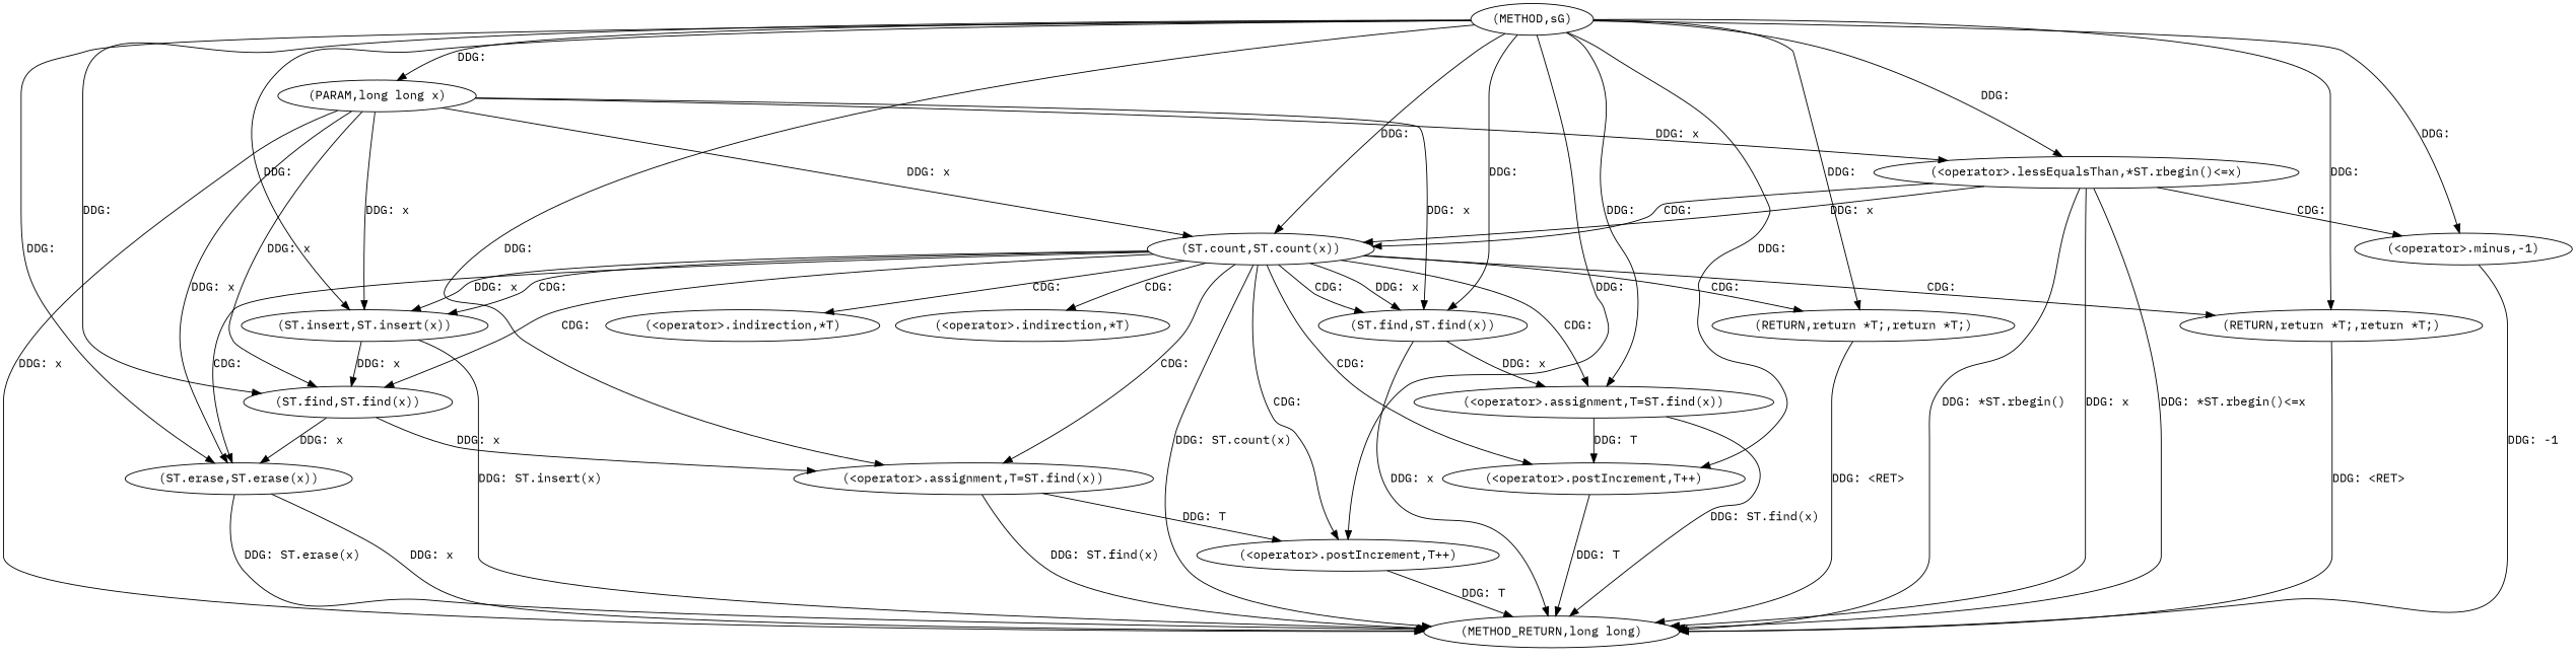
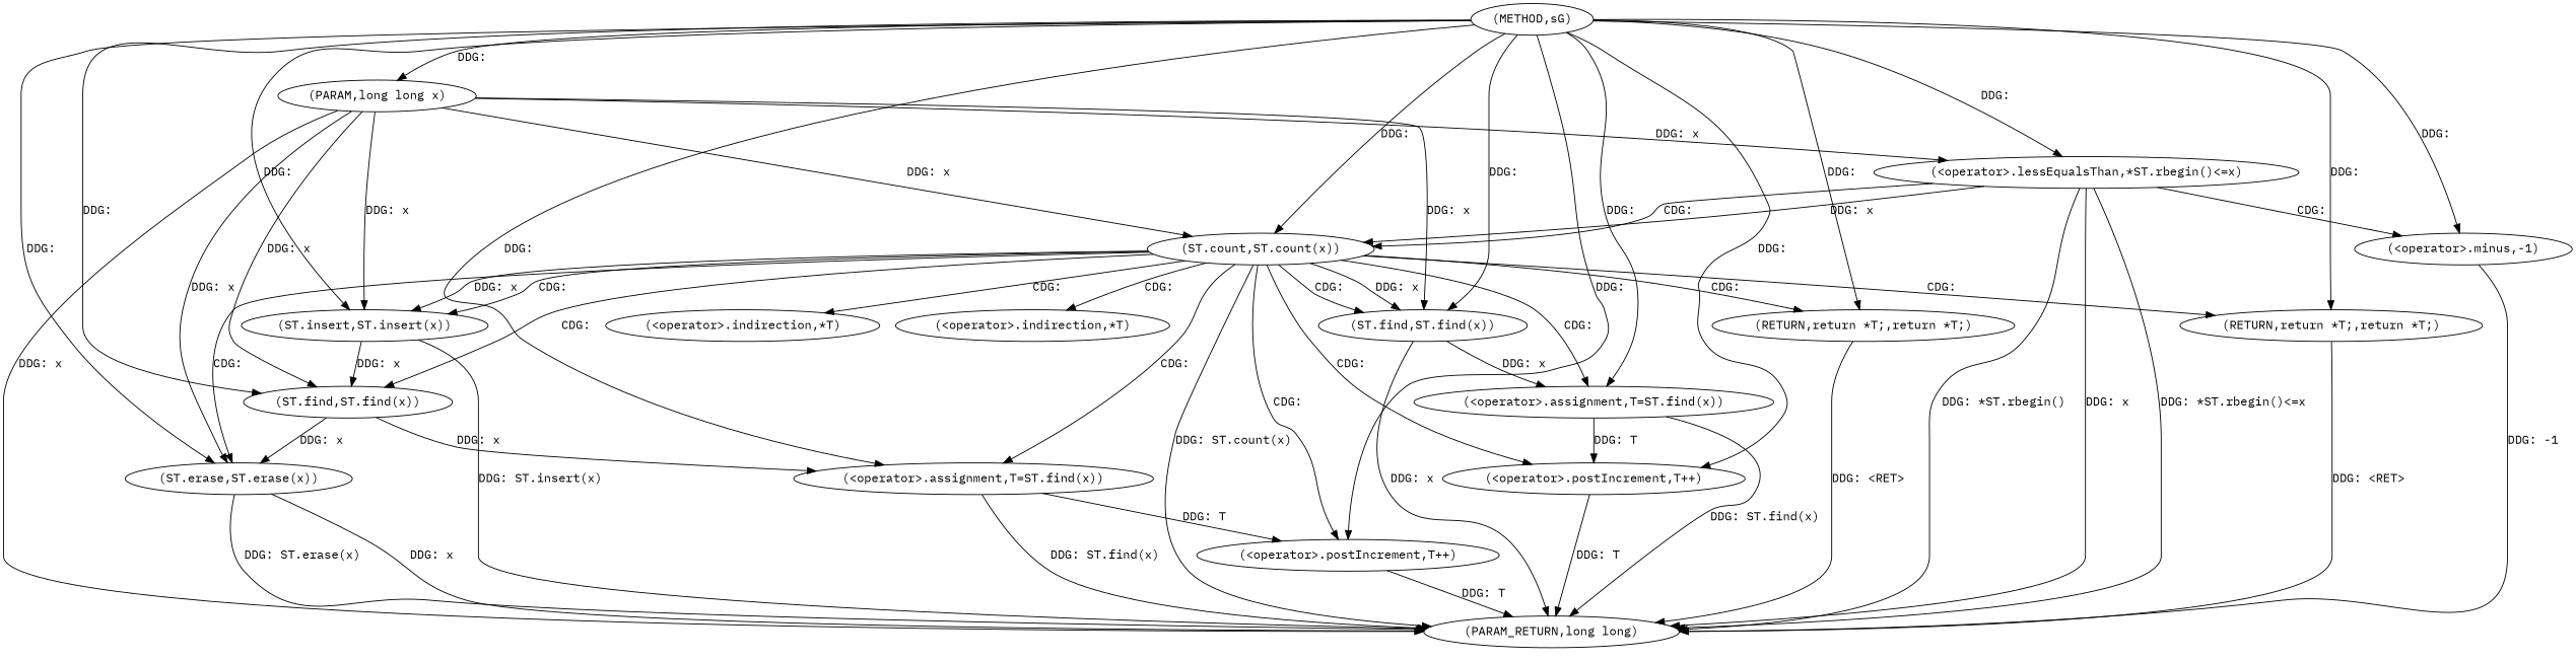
  digraph {
    fontname="IBM Plex Mono"
    node [fontname="IBM Plex Mono"]
    edge [fontname="IBM Plex Mono"]
    n1 [label="(METHOD,sG)"]
    n2 [label="(PARAM,long long x)"]
    n3 [label="(ST.insert,ST.insert(x))"]
    n4 [label="(<operator>.assignment,T=ST.find(x))"]
    n5 [label="(<operator>.postIncrement,T++)"]
    n6 [label="(ST.erase,ST.erase(x))"]
    n7 [label="(RETURN,return *T;,return *T;)"]
    n8 [label="(<operator>.lessEqualsThan,*ST.rbegin()<=x)"]
    n9 [label="(ST.count,ST.count(x))"]
    n10 [label="(<operator>.assignment,T=ST.find(x))"]
    n11 [label="(<operator>.postIncrement,T++)"]
    n12 [label="(RETURN,return *T;,return *T;)"]
    n13 [label="(ST.find,ST.find(x))"]
    n14 [label="(<operator>.minus,-1)"]
    n15 [label="(ST.find,ST.find(x))"]
-   n16 [label="(METHOD_RETURN,long long)"]
+   n16 [label="(PARAM_RETURN,long long)"]
    n17 [label="(<operator>.indirection,*T)"]
    n18 [label="(<operator>.indirection,*T)"]
    n1 -> n2 [label="DDG: "]
    n1 -> n3 [label="DDG: "]
    n1 -> n4 [label="DDG: "]
    n1 -> n5 [label="DDG: "]
    n1 -> n6 [label="DDG: "]
    n1 -> n7 [label="DDG: "]
    n1 -> n8 [label="DDG: "]
    n1 -> n9 [label="DDG: "]
    n1 -> n10 [label="DDG: "]
    n1 -> n11 [label="DDG: "]
    n1 -> n12 [label="DDG: "]
    n1 -> n13 [label="DDG: "]
    n1 -> n14 [label="DDG: "]
    n1 -> n15 [label="DDG: "]
    n2 -> n3 [label="DDG: x"]
    n2 -> n6 [label="DDG: x"]
    n2 -> n8 [label="DDG: x"]
    n2 -> n9 [label="DDG: x"]
    n2 -> n13 [label="DDG: x"]
    n2 -> n15 [label="DDG: x"]
    n2 -> n16 [label="DDG: x"]
    n3 -> n13 [label="DDG: x"]
    n3 -> n16 [label="DDG: ST.insert(x)"]
    n4 -> n5 [label="DDG: T"]
    n4 -> n16 [label="DDG: ST.find(x)"]
    n5 -> n16 [label="DDG: T"]
    n6 -> n16 [label="DDG: x"]
    n6 -> n16 [label="DDG: ST.erase(x)"]
    n7 -> n16 [label="DDG: <RET>"]
    n8 -> n9 [label="DDG: x"]
    n8 -> n9 [label="CDG: "]
    n8 -> n14 [label="CDG: "]
    n8 -> n16 [label="DDG: *ST.rbegin()"]
    n8 -> n16 [label="DDG: x"]
    n8 -> n16 [label="DDG: *ST.rbegin()<=x"]
    n9 -> n3 [label="DDG: x"]
    n9 -> n3 [label="CDG: "]
    n9 -> n4 [label="CDG: "]
    n9 -> n5 [label="CDG: "]
    n9 -> n6 [label="CDG: "]
    n9 -> n7 [label="CDG: "]
    n9 -> n10 [label="CDG: "]
    n9 -> n11 [label="CDG: "]
    n9 -> n12 [label="CDG: "]
    n9 -> n13 [label="CDG: "]
    n9 -> n15 [label="DDG: x"]
    n9 -> n15 [label="CDG: "]
    n9 -> n16 [label="DDG: ST.count(x)"]
    n9 -> n17 [label="CDG: "]
    n9 -> n18 [label="CDG: "]
    n10 -> n11 [label="DDG: T"]
    n10 -> n16 [label="DDG: ST.find(x)"]
    n11 -> n16 [label="DDG: T"]
    n12 -> n16 [label="DDG: <RET>"]
    n13 -> n4 [label="DDG: x"]
    n13 -> n6 [label="DDG: x"]
    n14 -> n16 [label="DDG: -1"]
    n15 -> n10 [label="DDG: x"]
    n15 -> n16 [label="DDG: x"]
  }
